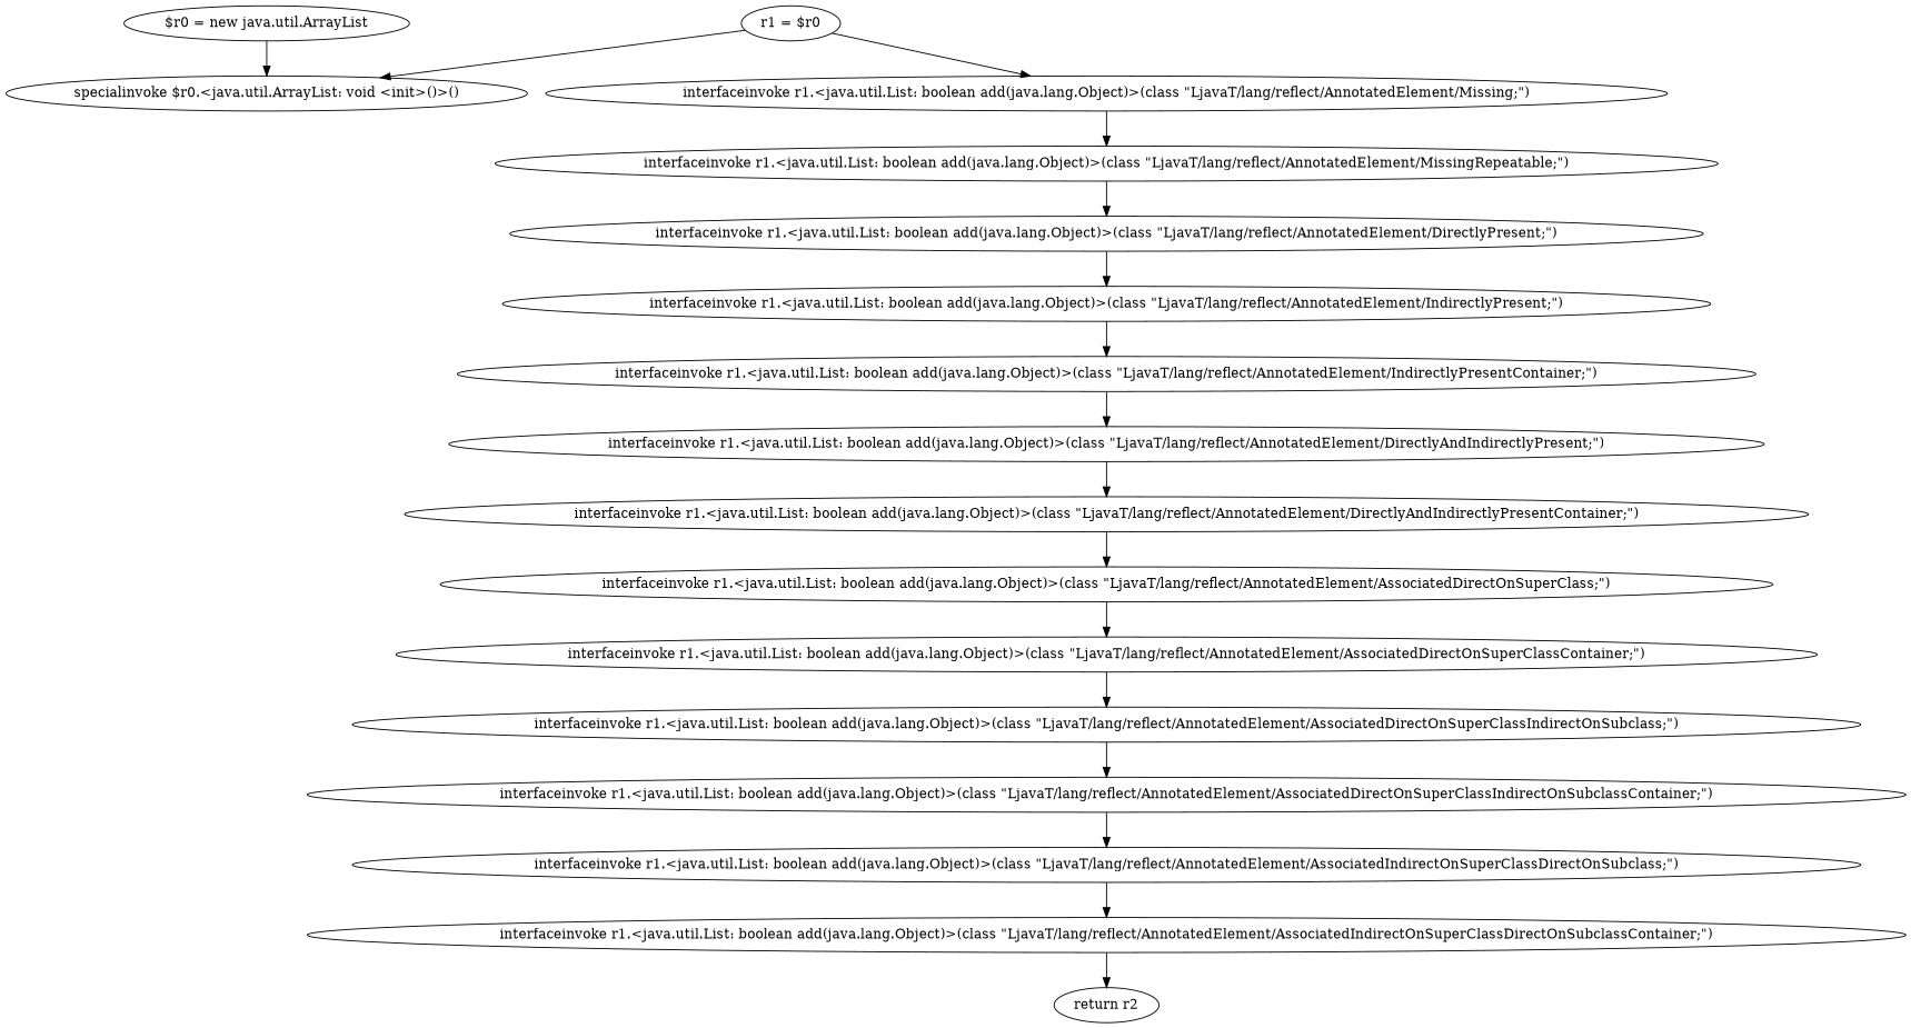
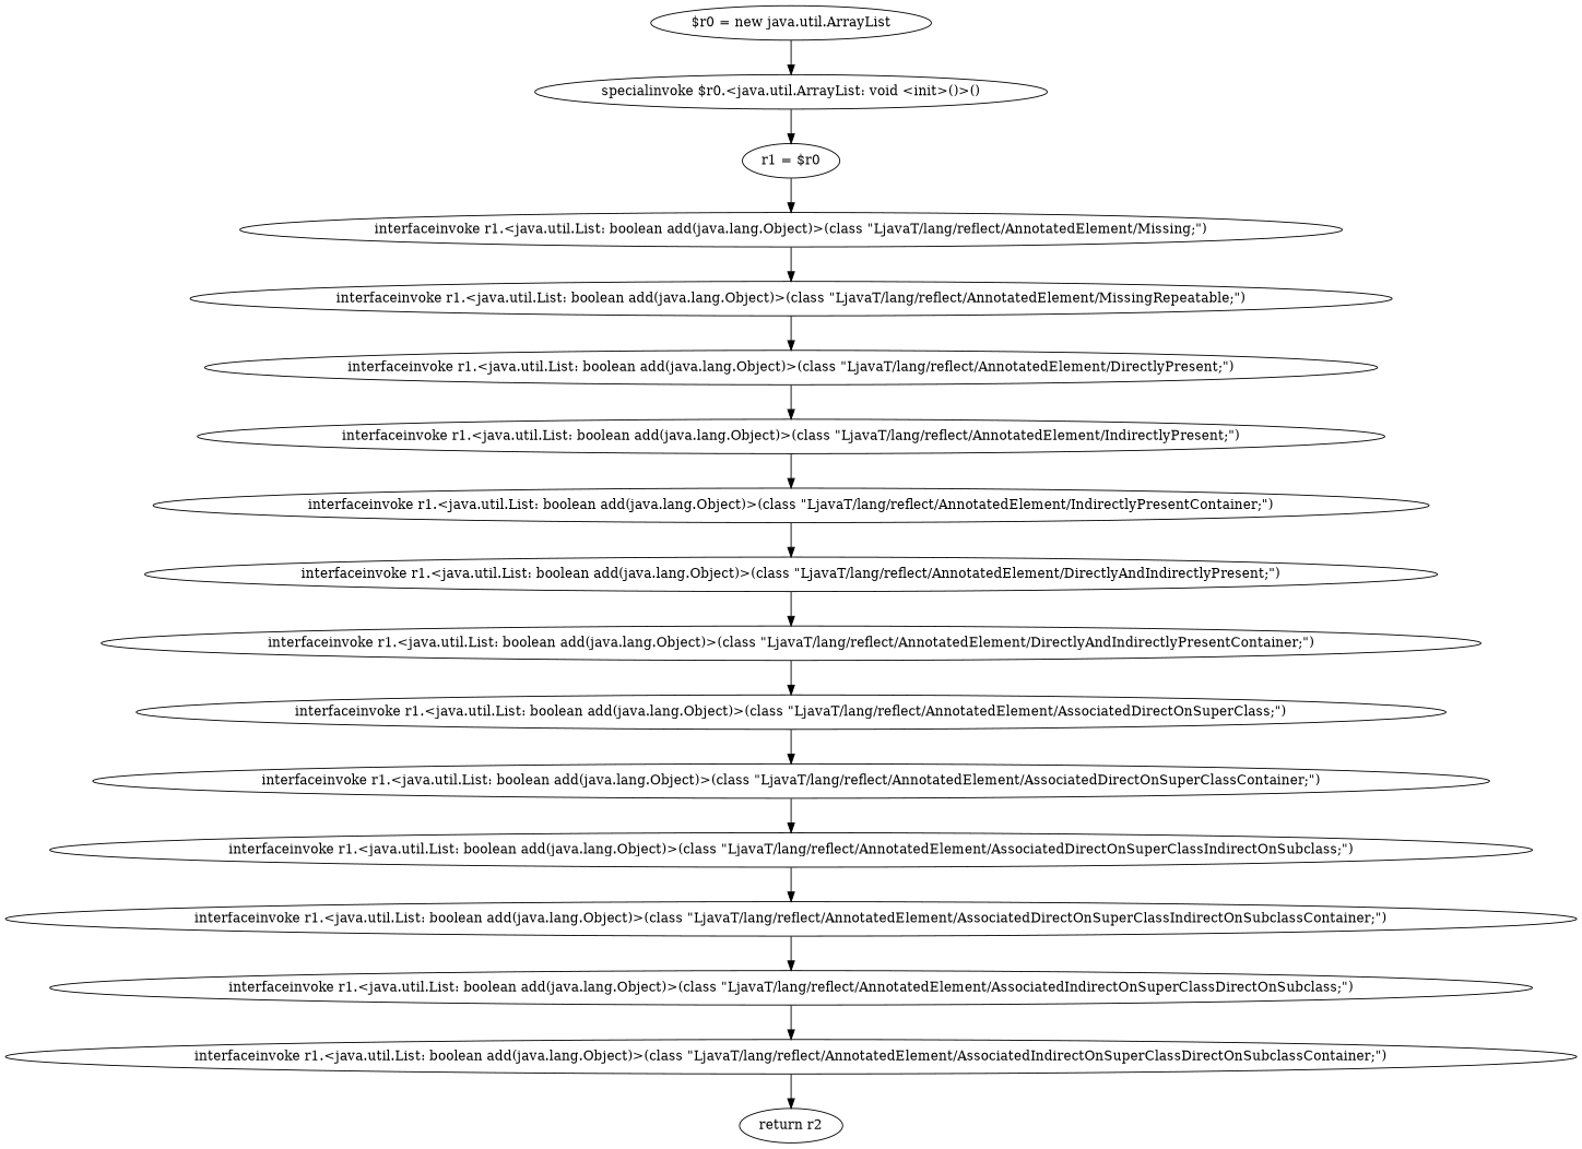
  digraph {
    "$r0 = new java.util.ArrayList"
    "specialinvoke $r0.<java.util.ArrayList: void <init>()>()"
    "r1 = $r0"
    "interfaceinvoke r1.<java.util.List: boolean add(java.lang.Object)>(class \"LjavaT/lang/reflect/AnnotatedElement/Missing;\")"
    "interfaceinvoke r1.<java.util.List: boolean add(java.lang.Object)>(class \"LjavaT/lang/reflect/AnnotatedElement/MissingRepeatable;\")"
    "interfaceinvoke r1.<java.util.List: boolean add(java.lang.Object)>(class \"LjavaT/lang/reflect/AnnotatedElement/DirectlyPresent;\")"
    "interfaceinvoke r1.<java.util.List: boolean add(java.lang.Object)>(class \"LjavaT/lang/reflect/AnnotatedElement/IndirectlyPresent;\")"
    "interfaceinvoke r1.<java.util.List: boolean add(java.lang.Object)>(class \"LjavaT/lang/reflect/AnnotatedElement/IndirectlyPresentContainer;\")"
    "interfaceinvoke r1.<java.util.List: boolean add(java.lang.Object)>(class \"LjavaT/lang/reflect/AnnotatedElement/DirectlyAndIndirectlyPresent;\")"
    "interfaceinvoke r1.<java.util.List: boolean add(java.lang.Object)>(class \"LjavaT/lang/reflect/AnnotatedElement/DirectlyAndIndirectlyPresentContainer;\")"
    "interfaceinvoke r1.<java.util.List: boolean add(java.lang.Object)>(class \"LjavaT/lang/reflect/AnnotatedElement/AssociatedDirectOnSuperClass;\")"
    "interfaceinvoke r1.<java.util.List: boolean add(java.lang.Object)>(class \"LjavaT/lang/reflect/AnnotatedElement/AssociatedDirectOnSuperClassContainer;\")"
    "interfaceinvoke r1.<java.util.List: boolean add(java.lang.Object)>(class \"LjavaT/lang/reflect/AnnotatedElement/AssociatedDirectOnSuperClassIndirectOnSubclass;\")"
    "interfaceinvoke r1.<java.util.List: boolean add(java.lang.Object)>(class \"LjavaT/lang/reflect/AnnotatedElement/AssociatedDirectOnSuperClassIndirectOnSubclassContainer;\")"
    "interfaceinvoke r1.<java.util.List: boolean add(java.lang.Object)>(class \"LjavaT/lang/reflect/AnnotatedElement/AssociatedIndirectOnSuperClassDirectOnSubclass;\")"
    "interfaceinvoke r1.<java.util.List: boolean add(java.lang.Object)>(class \"LjavaT/lang/reflect/AnnotatedElement/AssociatedIndirectOnSuperClassDirectOnSubclassContainer;\")"
    n17 [label="return r2"]
    "$r0 = new java.util.ArrayList" -> "specialinvoke $r0.<java.util.ArrayList: void <init>()>()"
-   "r1 = $r0" -> "specialinvoke $r0.<java.util.ArrayList: void <init>()>()"
+   "specialinvoke $r0.<java.util.ArrayList: void <init>()>()" -> "r1 = $r0"
    "r1 = $r0" -> "interfaceinvoke r1.<java.util.List: boolean add(java.lang.Object)>(class \"LjavaT/lang/reflect/AnnotatedElement/Missing;\")"
    "interfaceinvoke r1.<java.util.List: boolean add(java.lang.Object)>(class \"LjavaT/lang/reflect/AnnotatedElement/Missing;\")" -> "interfaceinvoke r1.<java.util.List: boolean add(java.lang.Object)>(class \"LjavaT/lang/reflect/AnnotatedElement/MissingRepeatable;\")"
    "interfaceinvoke r1.<java.util.List: boolean add(java.lang.Object)>(class \"LjavaT/lang/reflect/AnnotatedElement/MissingRepeatable;\")" -> "interfaceinvoke r1.<java.util.List: boolean add(java.lang.Object)>(class \"LjavaT/lang/reflect/AnnotatedElement/DirectlyPresent;\")"
    "interfaceinvoke r1.<java.util.List: boolean add(java.lang.Object)>(class \"LjavaT/lang/reflect/AnnotatedElement/DirectlyPresent;\")" -> "interfaceinvoke r1.<java.util.List: boolean add(java.lang.Object)>(class \"LjavaT/lang/reflect/AnnotatedElement/IndirectlyPresent;\")"
    "interfaceinvoke r1.<java.util.List: boolean add(java.lang.Object)>(class \"LjavaT/lang/reflect/AnnotatedElement/IndirectlyPresent;\")" -> "interfaceinvoke r1.<java.util.List: boolean add(java.lang.Object)>(class \"LjavaT/lang/reflect/AnnotatedElement/IndirectlyPresentContainer;\")"
    "interfaceinvoke r1.<java.util.List: boolean add(java.lang.Object)>(class \"LjavaT/lang/reflect/AnnotatedElement/IndirectlyPresentContainer;\")" -> "interfaceinvoke r1.<java.util.List: boolean add(java.lang.Object)>(class \"LjavaT/lang/reflect/AnnotatedElement/DirectlyAndIndirectlyPresent;\")"
    "interfaceinvoke r1.<java.util.List: boolean add(java.lang.Object)>(class \"LjavaT/lang/reflect/AnnotatedElement/DirectlyAndIndirectlyPresent;\")" -> "interfaceinvoke r1.<java.util.List: boolean add(java.lang.Object)>(class \"LjavaT/lang/reflect/AnnotatedElement/DirectlyAndIndirectlyPresentContainer;\")"
    "interfaceinvoke r1.<java.util.List: boolean add(java.lang.Object)>(class \"LjavaT/lang/reflect/AnnotatedElement/DirectlyAndIndirectlyPresentContainer;\")" -> "interfaceinvoke r1.<java.util.List: boolean add(java.lang.Object)>(class \"LjavaT/lang/reflect/AnnotatedElement/AssociatedDirectOnSuperClass;\")"
    "interfaceinvoke r1.<java.util.List: boolean add(java.lang.Object)>(class \"LjavaT/lang/reflect/AnnotatedElement/AssociatedDirectOnSuperClass;\")" -> "interfaceinvoke r1.<java.util.List: boolean add(java.lang.Object)>(class \"LjavaT/lang/reflect/AnnotatedElement/AssociatedDirectOnSuperClassContainer;\")"
    "interfaceinvoke r1.<java.util.List: boolean add(java.lang.Object)>(class \"LjavaT/lang/reflect/AnnotatedElement/AssociatedDirectOnSuperClassContainer;\")" -> "interfaceinvoke r1.<java.util.List: boolean add(java.lang.Object)>(class \"LjavaT/lang/reflect/AnnotatedElement/AssociatedDirectOnSuperClassIndirectOnSubclass;\")"
    "interfaceinvoke r1.<java.util.List: boolean add(java.lang.Object)>(class \"LjavaT/lang/reflect/AnnotatedElement/AssociatedDirectOnSuperClassIndirectOnSubclass;\")" -> "interfaceinvoke r1.<java.util.List: boolean add(java.lang.Object)>(class \"LjavaT/lang/reflect/AnnotatedElement/AssociatedDirectOnSuperClassIndirectOnSubclassContainer;\")"
    "interfaceinvoke r1.<java.util.List: boolean add(java.lang.Object)>(class \"LjavaT/lang/reflect/AnnotatedElement/AssociatedDirectOnSuperClassIndirectOnSubclassContainer;\")" -> "interfaceinvoke r1.<java.util.List: boolean add(java.lang.Object)>(class \"LjavaT/lang/reflect/AnnotatedElement/AssociatedIndirectOnSuperClassDirectOnSubclass;\")"
    "interfaceinvoke r1.<java.util.List: boolean add(java.lang.Object)>(class \"LjavaT/lang/reflect/AnnotatedElement/AssociatedIndirectOnSuperClassDirectOnSubclass;\")" -> "interfaceinvoke r1.<java.util.List: boolean add(java.lang.Object)>(class \"LjavaT/lang/reflect/AnnotatedElement/AssociatedIndirectOnSuperClassDirectOnSubclassContainer;\")"
    "interfaceinvoke r1.<java.util.List: boolean add(java.lang.Object)>(class \"LjavaT/lang/reflect/AnnotatedElement/AssociatedIndirectOnSuperClassDirectOnSubclassContainer;\")" -> n17
  }
